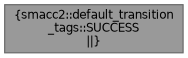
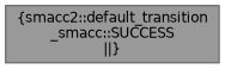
  digraph {
-   n1 [color=gray40 fillcolor=grey60 fontcolor=black fontname=Helvetica fontsize=10 height=0.2 label="{smacc2::default_transition\l_tags::SUCCESS\n||}" shape=box style=filled width=0.4]
+   n1 [color=gray40 fillcolor=grey60 fontcolor=black fontname=Helvetica fontsize=10 height=0.2 label="{smacc2::default_transition\l_smacc::SUCCESS\n||}" shape=box style=filled width=0.4]
  }
